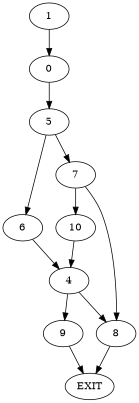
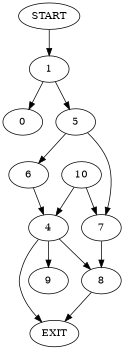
  digraph {
+   n1 [label=START]
    1
    n3 [label=0]
    n4 [label=EXIT]
    5
    6
    7
    4
    8
    9
    10
+   n1 -> 1
    1 -> n3
-   n3 -> 5
+   1 -> 5
    5 -> 6
    5 -> 7
    6 -> 4
    7 -> 8
-   7 -> 10
+   10 -> 7
    4 -> 8
    4 -> 9
    8 -> n4
-   9 -> n4
+   4 -> n4
    10 -> 4
  }
